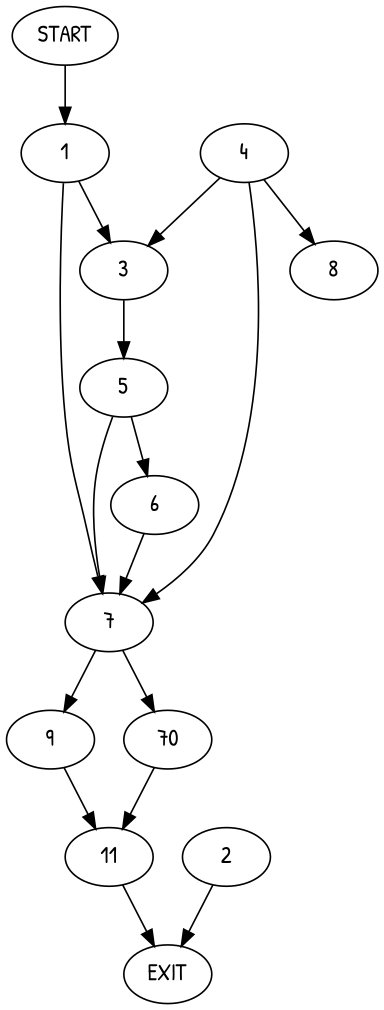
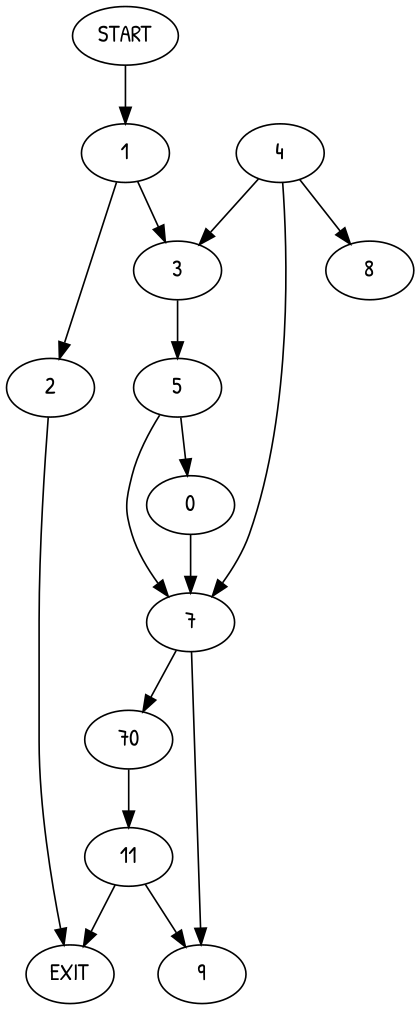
  digraph {
    fontname="Patrick Hand"
    node [fontname="Patrick Hand"]
    edge [fontname="Patrick Hand"]
    n1 [label=START]
    1
    2
    3
    n5 [label=EXIT]
    5
    4
    7
    8
-   6
+   6 [label=0]
    9
    n12 [label=70]
    11
    n1 -> 1
-   1 -> 7
+   1 -> 2
    1 -> 3
    2 -> n5
    3 -> 5
    5 -> 7
    5 -> 6
    4 -> 3
    4 -> 7
    4 -> 8
    7 -> 9
    7 -> n12
    6 -> 7
-   9 -> 11
+   11 -> 9
    n12 -> 11
    11 -> n5
  }
